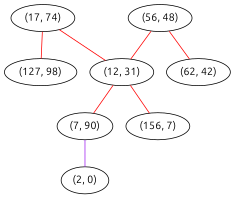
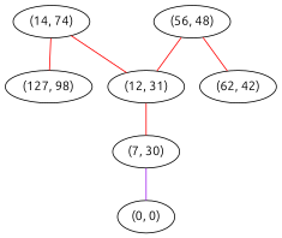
  graph {
    fontname=Ubuntu
    node [fontname=Ubuntu]
    edge [color=red fontname=Ubuntu weight=1]
    n1 [label="(127, 98)"]
-   "(14, 74)" [label="(17, 74)"]
+   "(14, 74)"
    "(12, 31)"
    "(56, 48)"
    n5 [label="(62, 42)"]
-   "(7, 30)" [label="(7, 90)"]
-   "(156, 7)"
-   "(0, 0)" [label="(2, 0)"]
+   "(7, 30)"
+   "(0, 0)"
    "(14, 74)" -- n1
    "(14, 74)" -- "(12, 31)"
    "(12, 31)" -- "(7, 30)"
-   "(12, 31)" -- "(156, 7)"
    "(56, 48)" -- "(12, 31)"
    "(56, 48)" -- n5
    "(7, 30)" -- "(0, 0)" [color=purple weight=4]
  }
